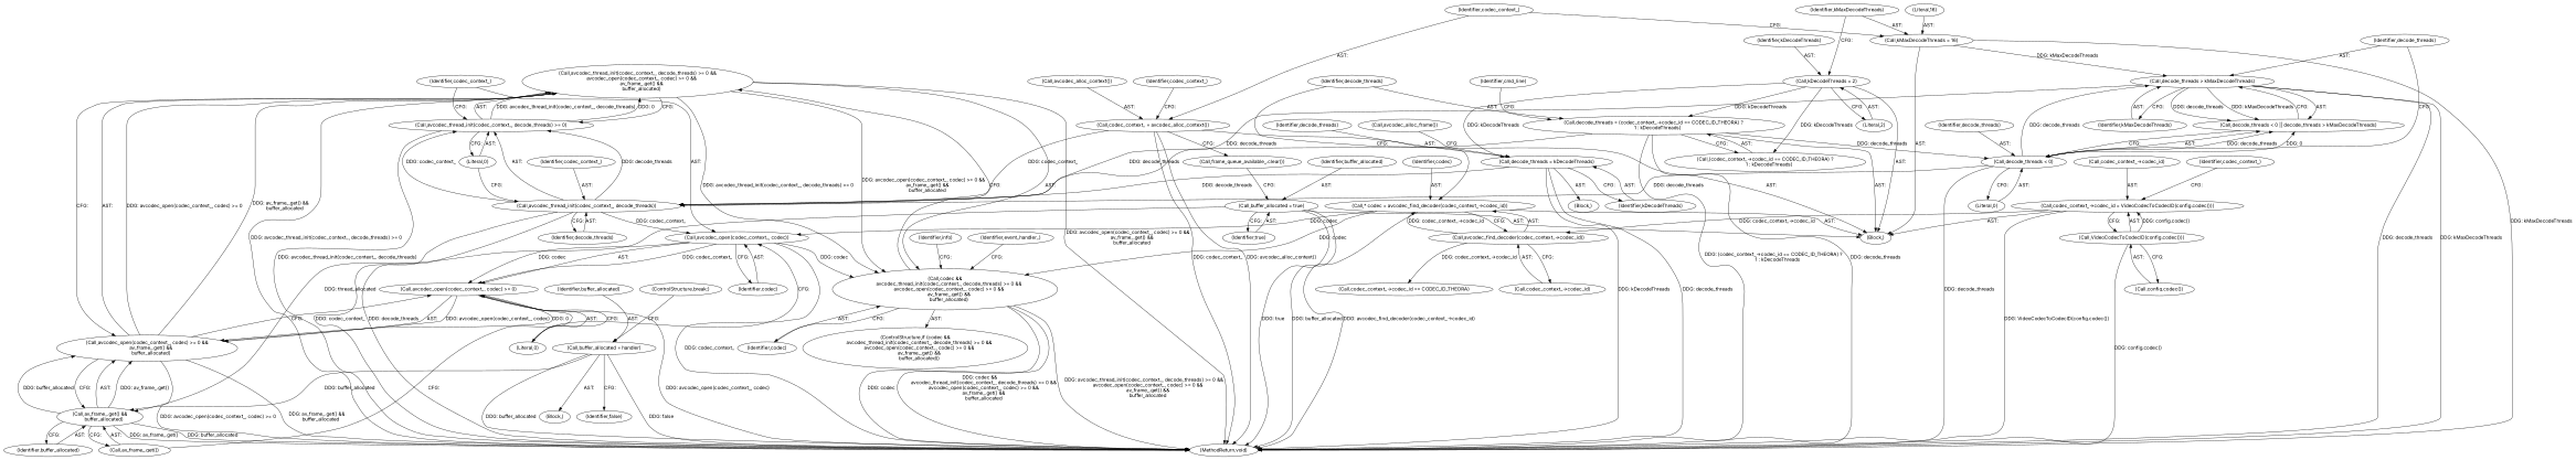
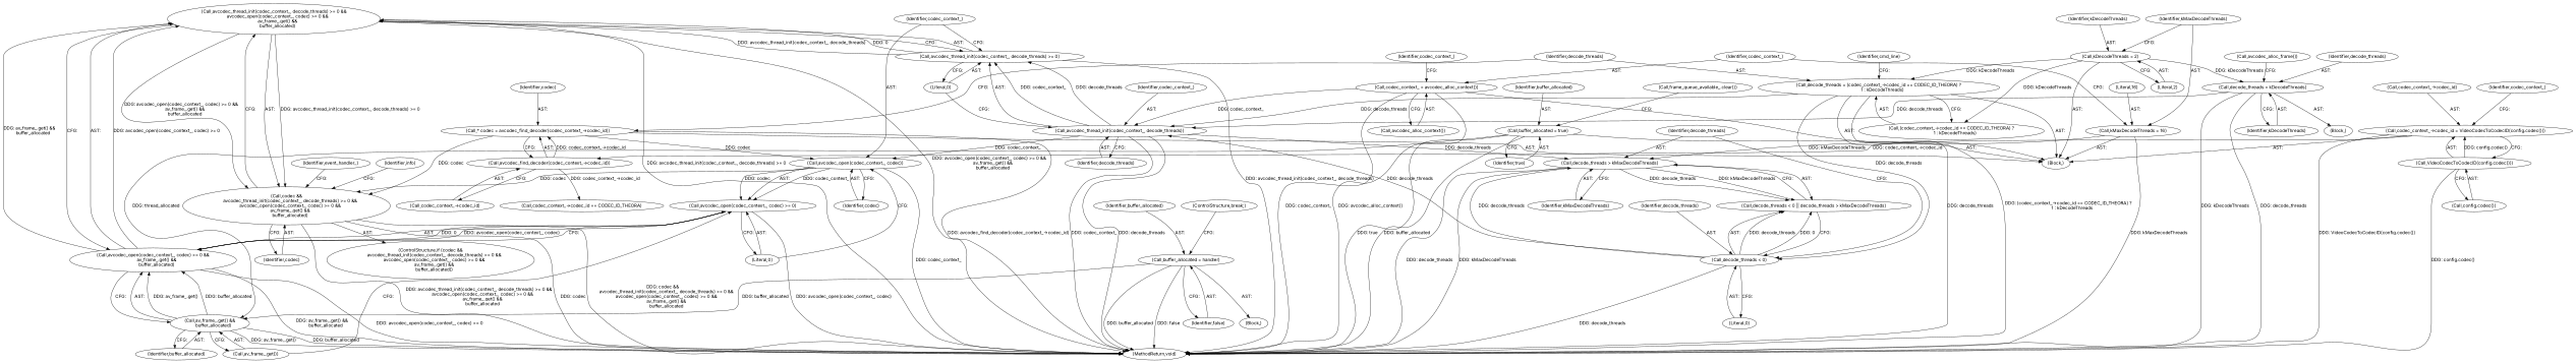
  digraph {
    fontname=Inter
    node [fontname=Inter]
    edge [fontname=Inter]
    n1 [label="(Call,avcodec_thread_init(codec_context_, decode_threads) >= 0 &&\n      avcodec_open(codec_context_, codec) >= 0 &&\n      av_frame_.get() &&\n      buffer_allocated)"]
    n2 [label="(Call,avcodec_thread_init(codec_context_, decode_threads) >= 0)"]
    n3 [label="(Call,avcodec_open(codec_context_, codec) >= 0 &&\n      av_frame_.get() &&\n      buffer_allocated)"]
    n4 [label="(Call,codec &&\n      avcodec_thread_init(codec_context_, decode_threads) >= 0 &&\n      avcodec_open(codec_context_, codec) >= 0 &&\n      av_frame_.get() &&\n      buffer_allocated)"]
    n5 [label="(MethodReturn,void)"]
    n6 [label="(Literal,0)"]
    n7 [label="(Call,avcodec_open(codec_context_, codec) >= 0)"]
    n8 [label="(Call,av_frame_.get() &&\n      buffer_allocated)"]
    n9 [label="(Identifier,codec)"]
    n10 [label="(ControlStructure,if (codec &&\n      avcodec_thread_init(codec_context_, decode_threads) >= 0 &&\n      avcodec_open(codec_context_, codec) >= 0 &&\n      av_frame_.get() &&\n      buffer_allocated))"]
    n11 [label="(Call,avcodec_thread_init(codec_context_, decode_threads))"]
    n12 [label="(Call,avcodec_open(codec_context_, codec))"]
    n13 [label="(Identifier,decode_threads)"]
    n14 [label="(Identifier,codec)"]
    n15 [label="(Call,codec_context_ = avcodec_alloc_context())"]
    n16 [label="(Block,)"]
    n17 [label="(Call,avcodec_alloc_context())"]
    n18 [label="(Call,decode_threads > kMaxDecodeThreads)"]
    n19 [label="(Call,decode_threads < 0 || decode_threads > kMaxDecodeThreads)"]
    n20 [label="(Identifier,kMaxDecodeThreads)"]
    n21 [label="(Call,decode_threads < 0)"]
    n22 [label="(Literal,0)"]
    n23 [label="(Call,decode_threads = (codec_context_->codec_id == CODEC_ID_THEORA) ?\n      1 : kDecodeThreads)"]
    n24 [label="(Call,(codec_context_->codec_id == CODEC_ID_THEORA) ?\n      1 : kDecodeThreads)"]
    n25 [label="(Call,kDecodeThreads = 2)"]
    n26 [label="(Call,decode_threads = kDecodeThreads)"]
    n27 [label="(Literal,2)"]
    n28 [label="(Identifier,kDecodeThreads)"]
    n29 [label="(Block,)"]
    n30 [label="(Call,kMaxDecodeThreads = 16)"]
    n31 [label="(Literal,16)"]
    n32 [label="(Literal,0)"]
    n33 [label="(Identifier,buffer_allocated)"]
    n34 [label="(Call,av_frame_.get())"]
    n35 [label="(Call,* codec = avcodec_find_decoder(codec_context_->codec_id))"]
    n36 [label="(Call,avcodec_find_decoder(codec_context_->codec_id))"]
    n37 [label="(Call,codec_context_->codec_id)"]
    n38 [label="(Call,codec_context_->codec_id == CODEC_ID_THEORA)"]
    n39 [label="(Call,codec_context_->codec_id = VideoCodecToCodecID(config.codec()))"]
    n40 [label="(Call,VideoCodecToCodecID(config.codec()))"]
    n41 [label="(Call,config.codec())"]
    n42 [label="(Call,buffer_allocated = handler)"]
    n43 [label="(Block,)"]
    n44 [label="(Identifier,false)"]
    n45 [label="(Call,buffer_allocated = true)"]
    n46 [label="(Identifier,true)"]
    n47 [label="(Call,frame_queue_available_.clear())"]
    n48 [label="(Identifier,codec_context_)"]
    n49 [label="(Identifier,codec_context_)"]
    n50 [label="(Identifier,codec_context_)"]
    n51 [label="(Identifier,buffer_allocated)"]
    n52 [label="(Call,avcodec_alloc_frame())"]
    n53 [label="(Identifier,info)"]
    n54 [label="(Identifier,codec_context_)"]
    n55 [label="(Identifier,decode_threads)"]
    n56 [label="(Identifier,codec_context_)"]
    n57 [label="(Call,codec_context_->codec_id)"]
    n58 [label="(ControlStructure,break;)"]
    n59 [label="(Identifier,decode_threads)"]
    n60 [label="(Identifier,decode_threads)"]
    n61 [label="(Identifier,codec)"]
    n62 [label="(Identifier,buffer_allocated)"]
    n63 [label="(Identifier,event_handler_)"]
    n64 [label="(Identifier,cmd_line)"]
    n65 [label="(Identifier,kMaxDecodeThreads)"]
    n66 [label="(Identifier,kDecodeThreads)"]
    n67 [label="(Identifier,decode_threads)"]
    n1 -> n2 [label="CFG: "]
    n1 -> n3 [label="CFG: "]
    n1 -> n4 [label="AST: "]
    n1 -> n4 [label="DDG: avcodec_thread_init(codec_context_, decode_threads) >= 0"]
    n1 -> n4 [label="DDG: avcodec_open(codec_context_, codec) >= 0 &&\n      av_frame_.get() &&\n      buffer_allocated"]
    n1 -> n5 [label="DDG: avcodec_thread_init(codec_context_, decode_threads) >= 0"]
    n1 -> n5 [label="DDG: avcodec_open(codec_context_, codec) >= 0 &&\n      av_frame_.get() &&\n      buffer_allocated"]
    n2 -> n1 [label="AST: "]
    n2 -> n1 [label="DDG: avcodec_thread_init(codec_context_, decode_threads)"]
    n2 -> n1 [label="DDG: 0"]
    n2 -> n5 [label="DDG: avcodec_thread_init(codec_context_, decode_threads)"]
    n2 -> n6 [label="CFG: "]
    n3 -> n1 [label="AST: "]
    n3 -> n1 [label="DDG: avcodec_open(codec_context_, codec) >= 0"]
    n3 -> n1 [label="DDG: av_frame_.get() &&\n      buffer_allocated"]
    n3 -> n5 [label="DDG: avcodec_open(codec_context_, codec) >= 0"]
    n3 -> n5 [label="DDG: av_frame_.get() &&\n      buffer_allocated"]
    n3 -> n7 [label="CFG: "]
    n3 -> n8 [label="CFG: "]
    n4 -> n1 [label="CFG: "]
    n4 -> n5 [label="DDG: codec"]
    n4 -> n5 [label="DDG: codec &&\n      avcodec_thread_init(codec_context_, decode_threads) >= 0 &&\n      avcodec_open(codec_context_, codec) >= 0 &&\n      av_frame_.get() &&\n      buffer_allocated"]
    n4 -> n5 [label="DDG: avcodec_thread_init(codec_context_, decode_threads) >= 0 &&\n      avcodec_open(codec_context_, codec) >= 0 &&\n      av_frame_.get() &&\n      buffer_allocated"]
    n4 -> n9 [label="CFG: "]
    n4 -> n10 [label="AST: "]
    n6 -> n2 [label="AST: "]
    n6 -> n11 [label="CFG: "]
    n7 -> n3 [label="AST: "]
    n7 -> n3 [label="DDG: avcodec_open(codec_context_, codec)"]
    n7 -> n3 [label="DDG: 0"]
    n7 -> n5 [label="DDG: avcodec_open(codec_context_, codec)"]
    n7 -> n32 [label="CFG: "]
    n8 -> n3 [label="AST: "]
    n8 -> n3 [label="DDG: av_frame_.get()"]
    n8 -> n3 [label="DDG: buffer_allocated"]
    n8 -> n5 [label="DDG: buffer_allocated"]
    n8 -> n5 [label="DDG: av_frame_.get()"]
    n8 -> n33 [label="CFG: "]
    n8 -> n34 [label="CFG: "]
    n9 -> n4 [label="AST: "]
    n11 -> n2 [label="AST: "]
    n11 -> n2 [label="DDG: codec_context_"]
    n11 -> n2 [label="DDG: decode_threads"]
    n11 -> n5 [label="DDG: decode_threads"]
    n11 -> n5 [label="DDG: codec_context_"]
    n11 -> n12 [label="DDG: codec_context_"]
    n11 -> n13 [label="CFG: "]
    n12 -> n4 [label="DDG: codec"]
    n12 -> n5 [label="DDG: codec_context_"]
    n12 -> n7 [label="AST: "]
    n12 -> n7 [label="DDG: codec_context_"]
    n12 -> n7 [label="DDG: codec"]
    n12 -> n14 [label="CFG: "]
    n13 -> n11 [label="AST: "]
    n14 -> n12 [label="AST: "]
    n15 -> n5 [label="DDG: codec_context_"]
    n15 -> n5 [label="DDG: avcodec_alloc_context()"]
    n15 -> n11 [label="DDG: codec_context_"]
    n15 -> n16 [label="AST: "]
-   n15 -> n47 [label="CFG: "]
+   n15 -> n17 [label="CFG: "]
    n17 -> n15 [label="AST: "]
    n18 -> n5 [label="DDG: decode_threads"]
    n18 -> n5 [label="DDG: kMaxDecodeThreads"]
-   n18 -> n11 [label="DDG: decode_threads"]
+   n11 -> n18 [label="DDG: decode_threads"]
    n18 -> n19 [label="AST: "]
    n18 -> n19 [label="DDG: decode_threads"]
    n18 -> n19 [label="DDG: kMaxDecodeThreads"]
    n18 -> n20 [label="CFG: "]
    n19 -> n18 [label="CFG: "]
    n19 -> n21 [label="CFG: "]
    n20 -> n18 [label="AST: "]
    n21 -> n5 [label="DDG: decode_threads"]
    n21 -> n11 [label="DDG: decode_threads"]
    n21 -> n18 [label="DDG: decode_threads"]
    n21 -> n19 [label="AST: "]
    n21 -> n19 [label="DDG: decode_threads"]
    n21 -> n19 [label="DDG: 0"]
    n21 -> n22 [label="CFG: "]
    n22 -> n21 [label="AST: "]
    n23 -> n5 [label="DDG: decode_threads"]
    n23 -> n5 [label="DDG: (codec_context_->codec_id == CODEC_ID_THEORA) ?\n      1 : kDecodeThreads"]
    n23 -> n11 [label="DDG: decode_threads"]
    n23 -> n16 [label="AST: "]
    n23 -> n21 [label="DDG: decode_threads"]
    n23 -> n24 [label="CFG: "]
    n24 -> n23 [label="AST: "]
    n25 -> n16 [label="AST: "]
    n25 -> n23 [label="DDG: kDecodeThreads"]
    n25 -> n24 [label="DDG: kDecodeThreads"]
    n25 -> n26 [label="DDG: kDecodeThreads"]
    n25 -> n27 [label="CFG: "]
    n26 -> n5 [label="DDG: decode_threads"]
    n26 -> n5 [label="DDG: kDecodeThreads"]
    n26 -> n11 [label="DDG: decode_threads"]
    n26 -> n28 [label="CFG: "]
    n26 -> n29 [label="AST: "]
    n27 -> n25 [label="AST: "]
    n28 -> n26 [label="AST: "]
    n30 -> n5 [label="DDG: kMaxDecodeThreads"]
    n30 -> n16 [label="AST: "]
    n30 -> n18 [label="DDG: kMaxDecodeThreads"]
    n31 -> n30 [label="AST: "]
    n32 -> n7 [label="AST: "]
    n32 -> n12 [label="CFG: "]
    n33 -> n8 [label="AST: "]
    n34 -> n7 [label="CFG: "]
    n34 -> n8 [label="AST: "]
    n35 -> n4 [label="DDG: codec"]
    n35 -> n5 [label="DDG: avcodec_find_decoder(codec_context_->codec_id)"]
    n35 -> n12 [label="DDG: codec"]
    n35 -> n16 [label="AST: "]
    n35 -> n36 [label="CFG: "]
    n36 -> n35 [label="AST: "]
    n36 -> n35 [label="DDG: codec_context_->codec_id"]
    n36 -> n37 [label="CFG: "]
    n36 -> n38 [label="DDG: codec_context_->codec_id"]
    n37 -> n36 [label="AST: "]
    n39 -> n5 [label="DDG: VideoCodecToCodecID(config.codec())"]
    n39 -> n16 [label="AST: "]
    n39 -> n36 [label="DDG: codec_context_->codec_id"]
    n39 -> n40 [label="CFG: "]
    n40 -> n5 [label="DDG: config.codec()"]
    n40 -> n39 [label="AST: "]
    n40 -> n39 [label="DDG: config.codec()"]
    n40 -> n41 [label="CFG: "]
    n41 -> n40 [label="AST: "]
    n42 -> n5 [label="DDG: false"]
    n42 -> n5 [label="DDG: buffer_allocated"]
    n42 -> n8 [label="DDG: buffer_allocated"]
    n42 -> n43 [label="AST: "]
    n42 -> n44 [label="CFG: "]
+   n44 -> n42 [label="AST: "]
    n45 -> n5 [label="DDG: true"]
    n45 -> n5 [label="DDG: buffer_allocated"]
    n45 -> n8 [label="DDG: thread_allocated"]
    n45 -> n16 [label="AST: "]
    n45 -> n46 [label="CFG: "]
    n46 -> n45 [label="AST: "]
    n47 -> n45 [label="CFG: "]
    n48 -> n15 [label="CFG: "]
    n49 -> n11 [label="AST: "]
    n50 -> n2 [label="CFG: "]
    n50 -> n12 [label="AST: "]
    n51 -> n42 [label="AST: "]
    n52 -> n26 [label="CFG: "]
    n53 -> n4 [label="CFG: "]
    n54 -> n15 [label="AST: "]
    n54 -> n30 [label="CFG: "]
    n55 -> n21 [label="AST: "]
    n56 -> n39 [label="CFG: "]
    n57 -> n39 [label="AST: "]
    n58 -> n42 [label="CFG: "]
    n59 -> n26 [label="AST: "]
    n60 -> n18 [label="AST: "]
    n60 -> n21 [label="CFG: "]
    n61 -> n35 [label="AST: "]
    n62 -> n45 [label="AST: "]
    n63 -> n4 [label="CFG: "]
    n64 -> n23 [label="CFG: "]
    n65 -> n25 [label="CFG: "]
    n65 -> n30 [label="AST: "]
    n66 -> n25 [label="AST: "]
    n67 -> n23 [label="AST: "]
    n67 -> n35 [label="CFG: "]
  }
